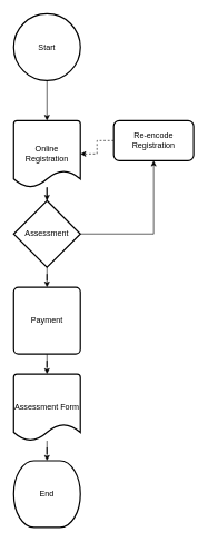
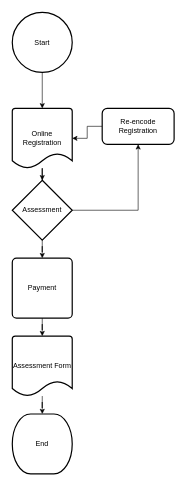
  <mxCell id="0" />
  <mxCell id="1" parent="0" />
  <mxCell id="2" value="" style="edgeStyle=orthogonalEdgeStyle;rounded=0;orthogonalLoop=1;jettySize=auto;html=1;" edge="1" parent="1" source="3" target="5"><mxGeometry relative="1" as="geometry" /></mxCell>
  <mxCell id="3" value="Start" style="rounded=1;whiteSpace=wrap;html=1;absoluteArcSize=1;arcSize=14;strokeWidth=2;shape=mxgraph.flowchart.start_1;" vertex="1" parent="1"><mxGeometry x="20" y="20" width="100" height="100" as="geometry" /></mxCell>
  <mxCell id="4" value="" style="edgeStyle=orthogonalEdgeStyle;rounded=0;orthogonalLoop=1;jettySize=auto;html=1;" edge="1" parent="1" source="5" target="8"><mxGeometry relative="1" as="geometry" /></mxCell>
  <mxCell id="5" value="Online Registration" style="rounded=1;whiteSpace=wrap;html=1;absoluteArcSize=1;arcSize=14;strokeWidth=2;shape=mxgraph.flowchart.document2;size=0.25;" vertex="1" parent="1"><mxGeometry x="20" y="180" width="100" height="100" as="geometry" /></mxCell>
  <mxCell id="6" value="" style="edgeStyle=orthogonalEdgeStyle;rounded=0;orthogonalLoop=1;jettySize=auto;html=1;" edge="1" parent="1" source="8" target="10"><mxGeometry relative="1" as="geometry" /></mxCell>
  <mxCell id="7" value="" style="edgeStyle=orthogonalEdgeStyle;rounded=0;orthogonalLoop=1;jettySize=auto;html=1;" edge="1" parent="1" source="8" target="15"><mxGeometry relative="1" as="geometry" /></mxCell>
  <mxCell id="8" value="Assessment" style="rounded=1;whiteSpace=wrap;html=1;absoluteArcSize=1;arcSize=14;strokeWidth=2;shape=mxgraph.flowchart.decision;" vertex="1" parent="1"><mxGeometry x="20" y="300" width="100" height="100" as="geometry" /></mxCell>
  <mxCell id="9" value="" style="edgeStyle=orthogonalEdgeStyle;rounded=0;orthogonalLoop=1;jettySize=auto;html=1;" edge="1" parent="1" source="10" target="12"><mxGeometry relative="1" as="geometry" /></mxCell>
  <mxCell id="10" value="Payment" style="rounded=1;whiteSpace=wrap;html=1;absoluteArcSize=1;arcSize=14;strokeWidth=2;" vertex="1" parent="1"><mxGeometry x="20" y="430" width="100" height="100" as="geometry" /></mxCell>
  <mxCell id="11" value="" style="edgeStyle=orthogonalEdgeStyle;rounded=0;orthogonalLoop=1;jettySize=auto;html=1;" edge="1" parent="1" source="12" target="13"><mxGeometry relative="1" as="geometry" /></mxCell>
  <mxCell id="12" value="Assessment Form" style="rounded=1;whiteSpace=wrap;html=1;absoluteArcSize=1;arcSize=14;strokeWidth=2;shape=mxgraph.flowchart.document2;size=0.25;" vertex="1" parent="1"><mxGeometry x="20" y="560" width="100" height="100" as="geometry" /></mxCell>
  <mxCell id="13" value="End" style="rounded=1;whiteSpace=wrap;html=1;absoluteArcSize=1;arcSize=14;strokeWidth=2;shape=mxgraph.flowchart.terminator;" vertex="1" parent="1"><mxGeometry x="20" y="690" width="100" height="100" as="geometry" /></mxCell>
- <mxCell id="14" value="" style="edgeStyle=orthogonalEdgeStyle;rounded=0;orthogonalLoop=1;jettySize=auto;html=1;dashed=1;" edge="1" parent="1" source="15" target="5"><mxGeometry relative="1" as="geometry" /></mxCell>
+ <mxCell id="14" value="" style="edgeStyle=orthogonalEdgeStyle;rounded=0;orthogonalLoop=1;jettySize=auto;html=1;" edge="1" parent="1" source="15" target="5"><mxGeometry relative="1" as="geometry" /></mxCell>
  <mxCell id="15" value="Re-encode Registration" style="whiteSpace=wrap;html=1;rounded=1;arcSize=14;strokeWidth=2;" vertex="1" parent="1"><mxGeometry x="170" y="180" width="120" height="60" as="geometry" /></mxCell>
